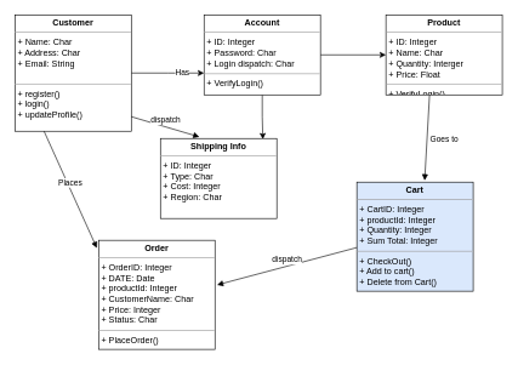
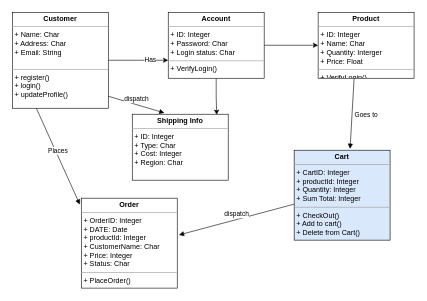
  <mxCell id="0" />
  <mxCell id="1" parent="0" />
  <mxCell id="2" value="Has" style="edgeStyle=orthogonalEdgeStyle;rounded=0;orthogonalLoop=1;jettySize=auto;html=1;" edge="1" parent="1" source="3"><mxGeometry y="20" relative="1" as="geometry"><mxPoint x="280" y="100" as="targetPoint" /><mxPoint as="offset" /></mxGeometry></mxCell>
  <mxCell id="3" value="&lt;p style=&quot;margin: 0px ; margin-top: 4px ; text-align: center&quot;&gt;&lt;b&gt;Customer&lt;/b&gt;&lt;/p&gt;&lt;hr size=&quot;1&quot;&gt;&lt;p style=&quot;margin: 0px ; margin-left: 4px&quot;&gt;+ Name: Char&lt;/p&gt;&lt;p style=&quot;margin: 0px ; margin-left: 4px&quot;&gt;+ Address: Char&lt;/p&gt;&lt;p style=&quot;margin: 0px ; margin-left: 4px&quot;&gt;+ Email: String&lt;/p&gt;&lt;p style=&quot;margin: 0px ; margin-left: 4px&quot;&gt;&lt;br&gt;&lt;/p&gt;&lt;hr size=&quot;1&quot;&gt;&lt;p style=&quot;margin: 0px ; margin-left: 4px&quot;&gt;+ register()&lt;/p&gt;&lt;p style=&quot;margin: 0px ; margin-left: 4px&quot;&gt;+ login()&lt;/p&gt;&lt;p style=&quot;margin: 0px ; margin-left: 4px&quot;&gt;+ updateProfile()&lt;/p&gt;&lt;p style=&quot;margin: 0px ; margin-left: 4px&quot;&gt;&lt;br&gt;&lt;/p&gt;" style="verticalAlign=top;align=left;overflow=fill;fontSize=12;fontFamily=Helvetica;html=1;" vertex="1" parent="1"><mxGeometry x="20" y="20" width="160" height="160" as="geometry" /></mxCell>
  <mxCell id="4" style="edgeStyle=orthogonalEdgeStyle;rounded=0;orthogonalLoop=1;jettySize=auto;html=1;entryX=0;entryY=0.5;entryDx=0;entryDy=0;" edge="1" parent="1" source="6" target="10"><mxGeometry relative="1" as="geometry" /></mxCell>
  <mxCell id="5" style="edgeStyle=orthogonalEdgeStyle;rounded=0;orthogonalLoop=1;jettySize=auto;html=1;exitX=0.5;exitY=1;exitDx=0;exitDy=0;entryX=0.88;entryY=0.009;entryDx=0;entryDy=0;entryPerimeter=0;" edge="1" parent="1" source="6" target="13"><mxGeometry relative="1" as="geometry" /></mxCell>
- <mxCell id="6" value="&lt;p style=&quot;margin: 0px ; margin-top: 4px ; text-align: center&quot;&gt;&lt;b&gt;Account&lt;/b&gt;&lt;/p&gt;&lt;hr size=&quot;1&quot;&gt;&lt;p style=&quot;margin: 0px ; margin-left: 4px&quot;&gt;+ ID: Integer&lt;/p&gt;&lt;p style=&quot;margin: 0px ; margin-left: 4px&quot;&gt;+ Password: Char&lt;/p&gt;&lt;p style=&quot;margin: 0px ; margin-left: 4px&quot;&gt;+ Login dispatch: Char&lt;/p&gt;&lt;hr size=&quot;1&quot;&gt;&lt;p style=&quot;margin: 0px ; margin-left: 4px&quot;&gt;+ VerifyLogin()&lt;/p&gt;&lt;p style=&quot;margin: 0px ; margin-left: 4px&quot;&gt;&lt;br&gt;&lt;/p&gt;" style="verticalAlign=top;align=left;overflow=fill;fontSize=12;fontFamily=Helvetica;html=1;" vertex="1" parent="1"><mxGeometry x="280" y="20" width="160" height="110" as="geometry" /></mxCell>
+ <mxCell id="6" value="&lt;p style=&quot;margin: 0px ; margin-top: 4px ; text-align: center&quot;&gt;&lt;b&gt;Account&lt;/b&gt;&lt;/p&gt;&lt;hr size=&quot;1&quot;&gt;&lt;p style=&quot;margin: 0px ; margin-left: 4px&quot;&gt;+ ID: Integer&lt;/p&gt;&lt;p style=&quot;margin: 0px ; margin-left: 4px&quot;&gt;+ Password: Char&lt;/p&gt;&lt;p style=&quot;margin: 0px ; margin-left: 4px&quot;&gt;+ Login status: Char&lt;/p&gt;&lt;hr size=&quot;1&quot;&gt;&lt;p style=&quot;margin: 0px ; margin-left: 4px&quot;&gt;+ VerifyLogin()&lt;/p&gt;&lt;p style=&quot;margin: 0px ; margin-left: 4px&quot;&gt;&lt;br&gt;&lt;/p&gt;" style="verticalAlign=top;align=left;overflow=fill;fontSize=12;fontFamily=Helvetica;html=1;" vertex="1" parent="1"><mxGeometry x="280" y="20" width="160" height="110" as="geometry" /></mxCell>
  <mxCell id="7" value="&lt;p style=&quot;margin: 0px ; margin-top: 4px ; text-align: center&quot;&gt;&lt;b&gt;Cart&lt;/b&gt;&lt;/p&gt;&lt;hr size=&quot;1&quot;&gt;&lt;p style=&quot;margin: 0px ; margin-left: 4px&quot;&gt;+ CartID: Integer&lt;/p&gt;&lt;p style=&quot;margin: 0px ; margin-left: 4px&quot;&gt;+ productId: Integer&lt;/p&gt;&lt;p style=&quot;margin: 0px ; margin-left: 4px&quot;&gt;+ Quantity: Integer&lt;/p&gt;&lt;p style=&quot;margin: 0px ; margin-left: 4px&quot;&gt;+ Sum Total: Integer&lt;/p&gt;&lt;hr size=&quot;1&quot;&gt;&lt;p style=&quot;margin: 0px ; margin-left: 4px&quot;&gt;+ CheckOut()&lt;/p&gt;&lt;p style=&quot;margin: 0px ; margin-left: 4px&quot;&gt;+ Add to cart()&lt;/p&gt;&lt;p style=&quot;margin: 0px ; margin-left: 4px&quot;&gt;+ Delete from Cart()&lt;/p&gt;&lt;p style=&quot;margin: 0px ; margin-left: 4px&quot;&gt;&amp;nbsp;&lt;/p&gt;" style="verticalAlign=top;align=left;overflow=fill;fontSize=12;fontFamily=Helvetica;html=1;fillColor=#dae8fc;" vertex="1" parent="1"><mxGeometry x="490" y="250" width="160" height="150" as="geometry" /></mxCell>
  <mxCell id="8" value="&lt;p style=&quot;margin: 0px ; margin-top: 4px ; text-align: center&quot;&gt;&lt;b&gt;Order&lt;/b&gt;&lt;/p&gt;&lt;hr size=&quot;1&quot;&gt;&lt;p style=&quot;margin: 0px ; margin-left: 4px&quot;&gt;+ OrderID: Integer&lt;/p&gt;&lt;p style=&quot;margin: 0px ; margin-left: 4px&quot;&gt;+ DATE: Date&lt;/p&gt;&lt;p style=&quot;margin: 0px ; margin-left: 4px&quot;&gt;+ productId: Integer&lt;/p&gt;&lt;p style=&quot;margin: 0px ; margin-left: 4px&quot;&gt;+ CustomerName: Char&lt;/p&gt;&lt;p style=&quot;margin: 0px ; margin-left: 4px&quot;&gt;+ Price: Integer&lt;/p&gt;&lt;p style=&quot;margin: 0px ; margin-left: 4px&quot;&gt;+ Status: Char&lt;/p&gt;&lt;hr size=&quot;1&quot;&gt;&lt;p style=&quot;margin: 0px ; margin-left: 4px&quot;&gt;+ PlaceOrder()&lt;span&gt;&amp;nbsp;&lt;/span&gt;&lt;/p&gt;" style="verticalAlign=top;align=left;overflow=fill;fontSize=12;fontFamily=Helvetica;html=1;" vertex="1" parent="1"><mxGeometry x="135" y="330" width="160" height="150" as="geometry" /></mxCell>
  <mxCell id="9" value="Places" style="html=1;verticalAlign=bottom;endArrow=block;rounded=0;entryX=-0.015;entryY=0.071;entryDx=0;entryDy=0;entryPerimeter=0;exitX=0.25;exitY=1;exitDx=0;exitDy=0;" edge="1" parent="1" source="3" target="8"><mxGeometry width="80" relative="1" as="geometry"><mxPoint x="180" y="160" as="sourcePoint" /><mxPoint x="260" y="160" as="targetPoint" /></mxGeometry></mxCell>
  <mxCell id="10" value="&lt;p style=&quot;margin: 0px ; margin-top: 4px ; text-align: center&quot;&gt;&lt;b&gt;Product&lt;/b&gt;&lt;/p&gt;&lt;hr size=&quot;1&quot;&gt;&lt;p style=&quot;margin: 0px ; margin-left: 4px&quot;&gt;+ ID: Integer&lt;/p&gt;&lt;p style=&quot;margin: 0px ; margin-left: 4px&quot;&gt;+ Name: Char&lt;/p&gt;&lt;p style=&quot;margin: 0px ; margin-left: 4px&quot;&gt;+ Quantity: Interger&lt;/p&gt;&lt;p style=&quot;margin: 0px ; margin-left: 4px&quot;&gt;+ Price: Float&lt;/p&gt;&lt;hr size=&quot;1&quot;&gt;&lt;p style=&quot;margin: 0px ; margin-left: 4px&quot;&gt;+ VerifyLogin()&lt;/p&gt;&lt;p style=&quot;margin: 0px ; margin-left: 4px&quot;&gt;&lt;br&gt;&lt;/p&gt;" style="verticalAlign=top;align=left;overflow=fill;fontSize=12;fontFamily=Helvetica;html=1;" vertex="1" parent="1"><mxGeometry x="530" y="20" width="160" height="110" as="geometry" /></mxCell>
  <mxCell id="11" value="Goes to" style="html=1;verticalAlign=bottom;endArrow=block;rounded=0;entryX=0.583;entryY=-0.015;entryDx=0;entryDy=0;entryPerimeter=0;" edge="1" parent="1" target="7"><mxGeometry x="0.166" y="24" width="80" relative="1" as="geometry"><mxPoint x="590" y="130" as="sourcePoint" /><mxPoint x="670" y="130" as="targetPoint" /><mxPoint as="offset" /></mxGeometry></mxCell>
  <mxCell id="12" value="dispatch" style="html=1;verticalAlign=bottom;endArrow=block;rounded=0;entryX=1.018;entryY=0.409;entryDx=0;entryDy=0;entryPerimeter=0;" edge="1" parent="1" target="8"><mxGeometry width="80" relative="1" as="geometry"><mxPoint x="490" y="340" as="sourcePoint" /><mxPoint x="570" y="340" as="targetPoint" /></mxGeometry></mxCell>
  <mxCell id="13" value="&lt;p style=&quot;margin: 0px ; margin-top: 4px ; text-align: center&quot;&gt;&lt;b&gt;Shipping Info&lt;/b&gt;&lt;/p&gt;&lt;hr size=&quot;1&quot;&gt;&lt;p style=&quot;margin: 0px ; margin-left: 4px&quot;&gt;+ ID: Integer&lt;/p&gt;&lt;p style=&quot;margin: 0px ; margin-left: 4px&quot;&gt;+ Type: Char&lt;/p&gt;&lt;p style=&quot;margin: 0px ; margin-left: 4px&quot;&gt;+ Cost: Integer&lt;/p&gt;&lt;p style=&quot;margin: 0px ; margin-left: 4px&quot;&gt;&lt;span&gt;+ Region: Char&lt;/span&gt;&lt;/p&gt;&lt;p style=&quot;margin: 0px ; margin-left: 4px&quot;&gt;&lt;br&gt;&lt;/p&gt;&lt;p style=&quot;margin: 0px ; margin-left: 4px&quot;&gt;&lt;br&gt;&lt;/p&gt;" style="verticalAlign=top;align=left;overflow=fill;fontSize=12;fontFamily=Helvetica;html=1;" vertex="1" parent="1"><mxGeometry x="220" y="190" width="160" height="110" as="geometry" /></mxCell>
  <mxCell id="14" value="dispatch" style="html=1;verticalAlign=bottom;endArrow=block;rounded=0;entryX=0.335;entryY=-0.02;entryDx=0;entryDy=0;entryPerimeter=0;" edge="1" parent="1" target="13"><mxGeometry width="80" relative="1" as="geometry"><mxPoint x="180" y="160" as="sourcePoint" /><mxPoint x="260" y="160" as="targetPoint" /></mxGeometry></mxCell>
